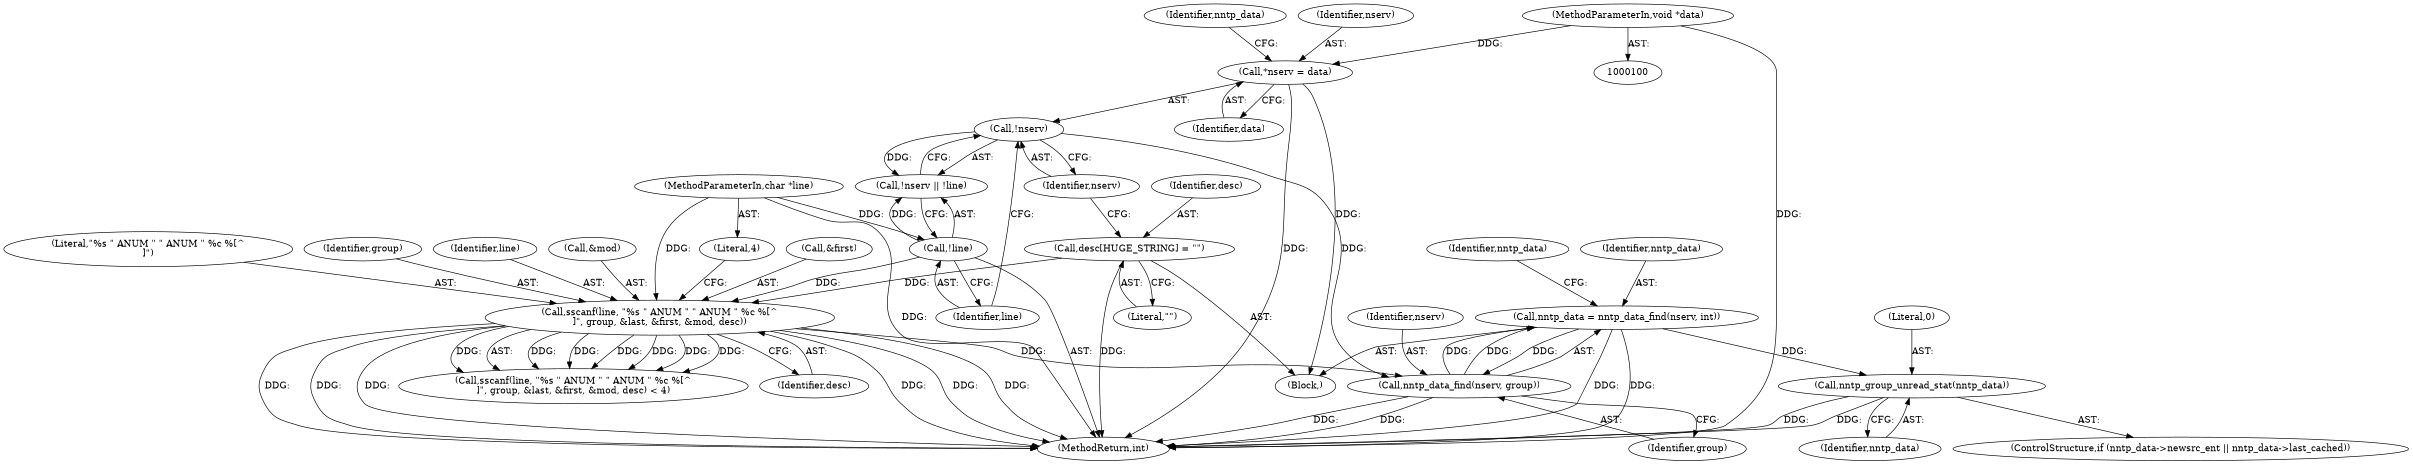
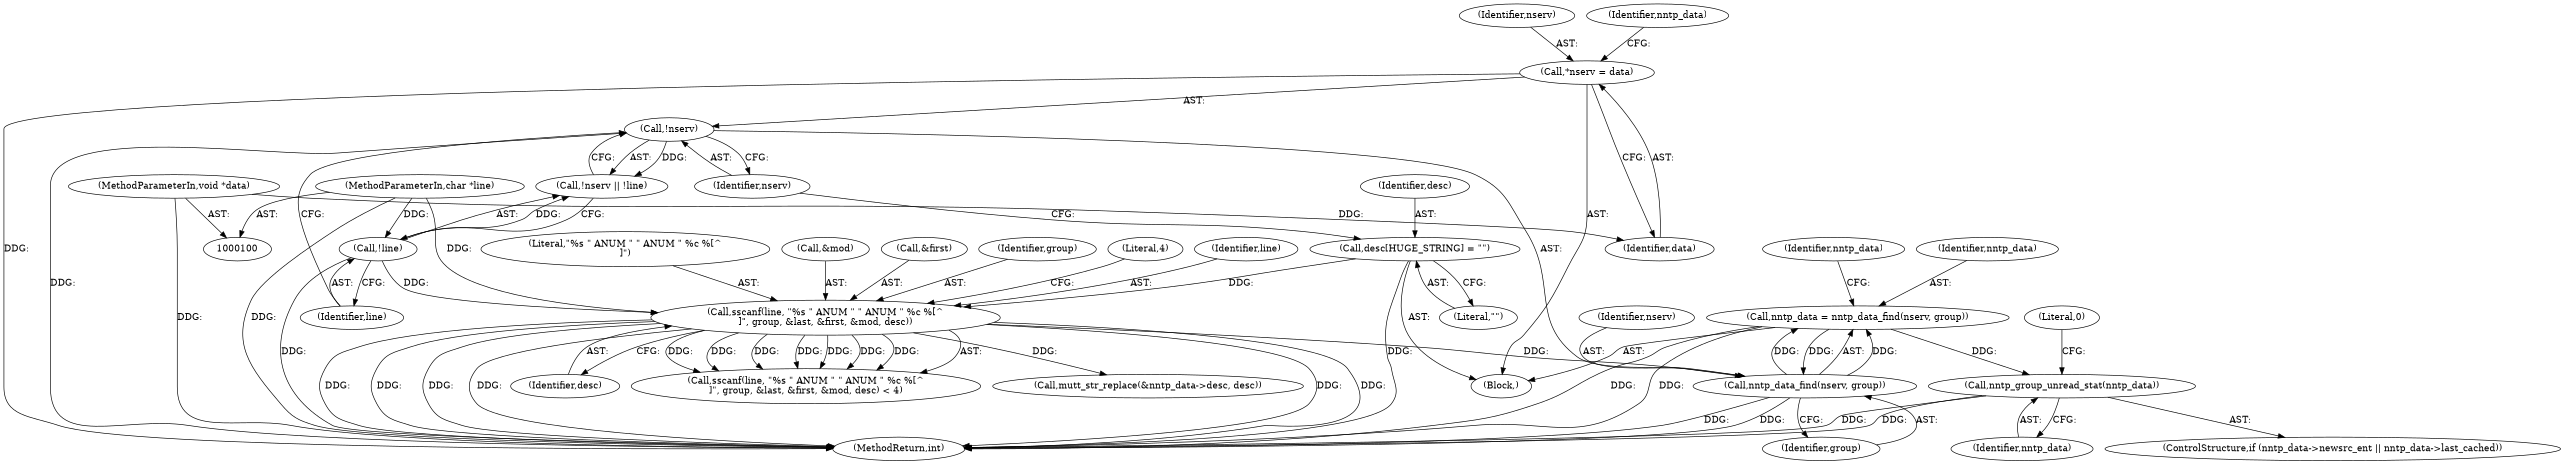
  digraph {
-   n1 [label="(Call,nntp_data = nntp_data_find(nserv, int))"]
+   n1 [label="(Call,nntp_data = nntp_data_find(nserv, group))"]
    n2 [label="(Call,nntp_data_find(nserv, group))"]
    n3 [label="(Call,nntp_group_unread_stat(nntp_data))"]
    n4 [label="(MethodReturn,int)"]
    n5 [label="(Block,)"]
    n6 [label="(Identifier,group)"]
    n7 [label="(Identifier,nntp_data)"]
    n8 [label="(ControlStructure,if (nntp_data->newsrc_ent || nntp_data->last_cached))"]
    n9 [label="(Call,!nserv)"]
    n10 [label="(Identifier,nserv)"]
    n11 [label="(Call,!nserv || !line)"]
    n12 [label="(Call,desc[HUGE_STRING] = \"\")"]
    n13 [label="(Call,!line)"]
    n14 [label="(Call,*nserv = data)"]
    n15 [label="(Identifier,data)"]
    n16 [label="(MethodParameterIn,void *data)"]
    1000100
    n18 [label="(Call,sscanf(line, \"%s \" ANUM \" \" ANUM \" %c %[^\n]\", group, &last, &first, &mod, desc))"]
    n19 [label="(Identifier,desc)"]
    n20 [label="(Call,sscanf(line, \"%s \" ANUM \" \" ANUM \" %c %[^\n]\", group, &last, &first, &mod, desc) < 4)"]
+   n21 [label="(Call,mutt_str_replace(&nntp_data->desc, desc))"]
    n22 [label="(Identifier,line)"]
    n23 [label="(MethodParameterIn,char *line)"]
    n24 [label="(Literal,\"\")"]
    n25 [label="(Call,&mod)"]
    n26 [label="(Identifier,nserv)"]
    n27 [label="(Identifier,nntp_data)"]
    n28 [label="(Identifier,nntp_data)"]
    n29 [label="(Call,&first)"]
    n30 [label="(Identifier,nntp_data)"]
    n31 [label="(Identifier,desc)"]
    n32 [label="(Identifier,group)"]
    n33 [label="(Literal,4)"]
    n34 [label="(Identifier,nserv)"]
    n35 [label="(Identifier,line)"]
    n36 [label="(Literal,0)"]
    n37 [label="(Literal,\"%s \" ANUM \" \" ANUM \" %c %[^\n]\")"]
    n1 -> n2 [label="DDG: "]
    n1 -> n3 [label="DDG: "]
    n1 -> n4 [label="DDG: "]
    n1 -> n4 [label="DDG: "]
    n1 -> n5 [label="AST: "]
    n2 -> n1 [label="AST: "]
    n2 -> n1 [label="DDG: "]
    n2 -> n1 [label="DDG: "]
    n2 -> n4 [label="DDG: "]
    n2 -> n4 [label="DDG: "]
    n2 -> n6 [label="CFG: "]
    n3 -> n4 [label="DDG: "]
    n3 -> n4 [label="DDG: "]
    n3 -> n7 [label="CFG: "]
    n3 -> n8 [label="AST: "]
    n6 -> n2 [label="AST: "]
    n7 -> n3 [label="AST: "]
-   n9 -> n2 [label="DDG: "]
+   n9 -> n2 [label="AST: "]
+   n9 -> n4 [label="DDG: "]
    n9 -> n10 [label="CFG: "]
    n9 -> n11 [label="AST: "]
    n9 -> n11 [label="DDG: "]
    n10 -> n9 [label="AST: "]
    n10 -> n12 [label="CFG: "]
    n11 -> n9 [label="CFG: "]
    n11 -> n13 [label="CFG: "]
    n12 -> n4 [label="DDG: "]
    n12 -> n5 [label="AST: "]
    n12 -> n18 [label="DDG: "]
    n12 -> n24 [label="CFG: "]
-   n13 -> n4 [label="AST: "]
+   n13 -> n4 [label="DDG: "]
    n13 -> n11 [label="AST: "]
    n13 -> n11 [label="DDG: "]
    n13 -> n18 [label="DDG: "]
    n13 -> n22 [label="CFG: "]
    n14 -> n4 [label="DDG: "]
-   n14 -> n5 [label="DDG: "]
+   n14 -> n5 [label="AST: "]
    n14 -> n9 [label="AST: "]
    n14 -> n15 [label="CFG: "]
    n15 -> n14 [label="AST: "]
    n16 -> n4 [label="DDG: "]
-   n16 -> n14 [label="DDG: "]
+   n16 -> n15 [label="DDG: "]
    n16 -> 1000100 [label="AST: "]
    n18 -> n2 [label="DDG: "]
    n18 -> n4 [label="DDG: "]
    n18 -> n4 [label="DDG: "]
    n18 -> n4 [label="DDG: "]
    n18 -> n4 [label="DDG: "]
    n18 -> n4 [label="DDG: "]
    n18 -> n4 [label="DDG: "]
    n18 -> n19 [label="CFG: "]
    n18 -> n20 [label="AST: "]
    n18 -> n20 [label="DDG: "]
    n18 -> n20 [label="DDG: "]
    n18 -> n20 [label="DDG: "]
    n18 -> n20 [label="DDG: "]
    n18 -> n20 [label="DDG: "]
    n18 -> n20 [label="DDG: "]
    n18 -> n20 [label="DDG: "]
+   n18 -> n21 [label="DDG: "]
    n19 -> n18 [label="AST: "]
    n22 -> n9 [label="CFG: "]
    n22 -> n13 [label="AST: "]
    n23 -> n4 [label="DDG: "]
    n23 -> n13 [label="DDG: "]
-   n23 -> n33 [label="AST: "]
+   n23 -> 1000100 [label="AST: "]
    n23 -> n18 [label="DDG: "]
    n24 -> n12 [label="AST: "]
    n25 -> n18 [label="AST: "]
    n26 -> n14 [label="AST: "]
    n27 -> n1 [label="AST: "]
    n28 -> n1 [label="CFG: "]
    n29 -> n18 [label="AST: "]
    n30 -> n14 [label="CFG: "]
    n31 -> n12 [label="AST: "]
    n32 -> n18 [label="AST: "]
    n33 -> n18 [label="CFG: "]
    n34 -> n2 [label="AST: "]
    n35 -> n18 [label="AST: "]
-   n36 -> n3 [label="AST: "]
+   n36 -> n3 [label="CFG: "]
    n37 -> n18 [label="AST: "]
  }
